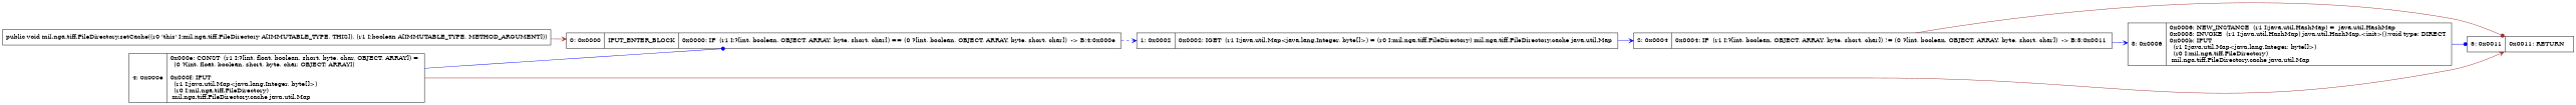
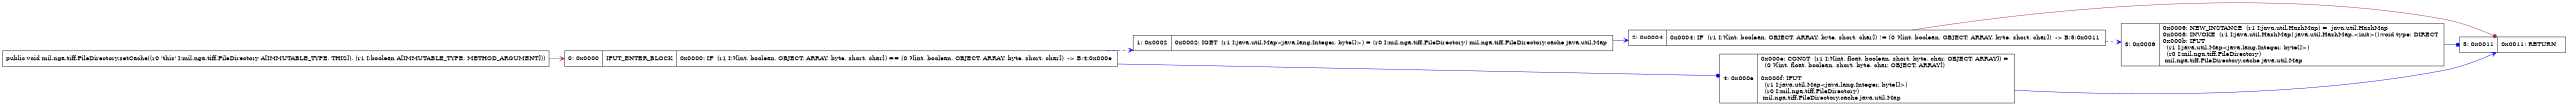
  digraph {
    rankdir=LR
    node [shape=record]
    edge [arrowhead=vee color=blue]
    n1 [label="{0\:\ 0x0000|IPUT_ENTER_BLOCK\l|0x0000: IF  (r1 I:?[int, boolean, OBJECT, ARRAY, byte, short, char]) == (0 ?[int, boolean, OBJECT, ARRAY, byte, short, char])  \-\> B:4:0x000e \l}"]
    n2 [label="{1\:\ 0x0002|0x0002: IGET  (r1 I:java.util.Map\<java.lang.Integer, byte[]\>) = (r0 I:mil.nga.tiff.FileDirectory) mil.nga.tiff.FileDirectory.cache java.util.Map \l}"]
    n3 [label="{4\:\ 0x000e|0x000e: CONST  (r1 I:?[int, float, boolean, short, byte, char, OBJECT, ARRAY]) = \l  (0 ?[int, float, boolean, short, byte, char, OBJECT, ARRAY])\l \l0x000f: IPUT  \l  (r1 I:java.util.Map\<java.lang.Integer, byte[]\>)\l  (r0 I:mil.nga.tiff.FileDirectory)\l mil.nga.tiff.FileDirectory.cache java.util.Map \l}"]
    n4 [label="{2\:\ 0x0004|0x0004: IF  (r1 I:?[int, boolean, OBJECT, ARRAY, byte, short, char]) != (0 ?[int, boolean, OBJECT, ARRAY, byte, short, char])  \-\> B:5:0x0011 \l}"]
    n5 [label="{5\:\ 0x0011|0x0011: RETURN   \l}"]
    n6 [label="{3\:\ 0x0006|0x0006: NEW_INSTANCE  (r1 I:java.util.HashMap) =  java.util.HashMap \l0x0008: INVOKE  (r1 I:java.util.HashMap) java.util.HashMap.\<init\>():void type: DIRECT \l0x000b: IPUT  \l  (r1 I:java.util.Map\<java.lang.Integer, byte[]\>)\l  (r0 I:mil.nga.tiff.FileDirectory)\l mil.nga.tiff.FileDirectory.cache java.util.Map \l}"]
    n7 [label="{public void mil.nga.tiff.FileDirectory.setCache((r0 'this' I:mil.nga.tiff.FileDirectory A[IMMUTABLE_TYPE, THIS]), (r1 I:boolean A[IMMUTABLE_TYPE, METHOD_ARGUMENT])) }"]
    n1 -> n2 [style=dashed]
-   n3 -> n1 [arrowhead=dot]
+   n1 -> n3 [arrowhead=dot]
    n2 -> n4
-   n3 -> n5 [color=brown]
+   n3 -> n5
    n4 -> n5 [arrowhead=dot color=brown]
-   n4 -> n6 [style=solid]
+   n4 -> n6 [style=dashed]
    n6 -> n5 [arrowhead=dot]
    n7 -> n1 [color=brown]
  }
